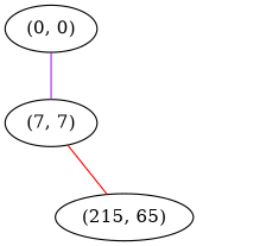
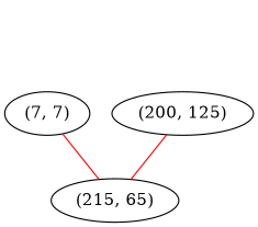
  graph {
    edge [color=red weight=1]
-   "(0, 0)"
    "(7, 7)"
    n3 [label="(215, 65)"]
-   "(0, 0)" -- "(7, 7)" [color=purple weight=4]
+   "(200, 125)"
    "(7, 7)" -- n3
+   "(200, 125)" -- n3
  }
